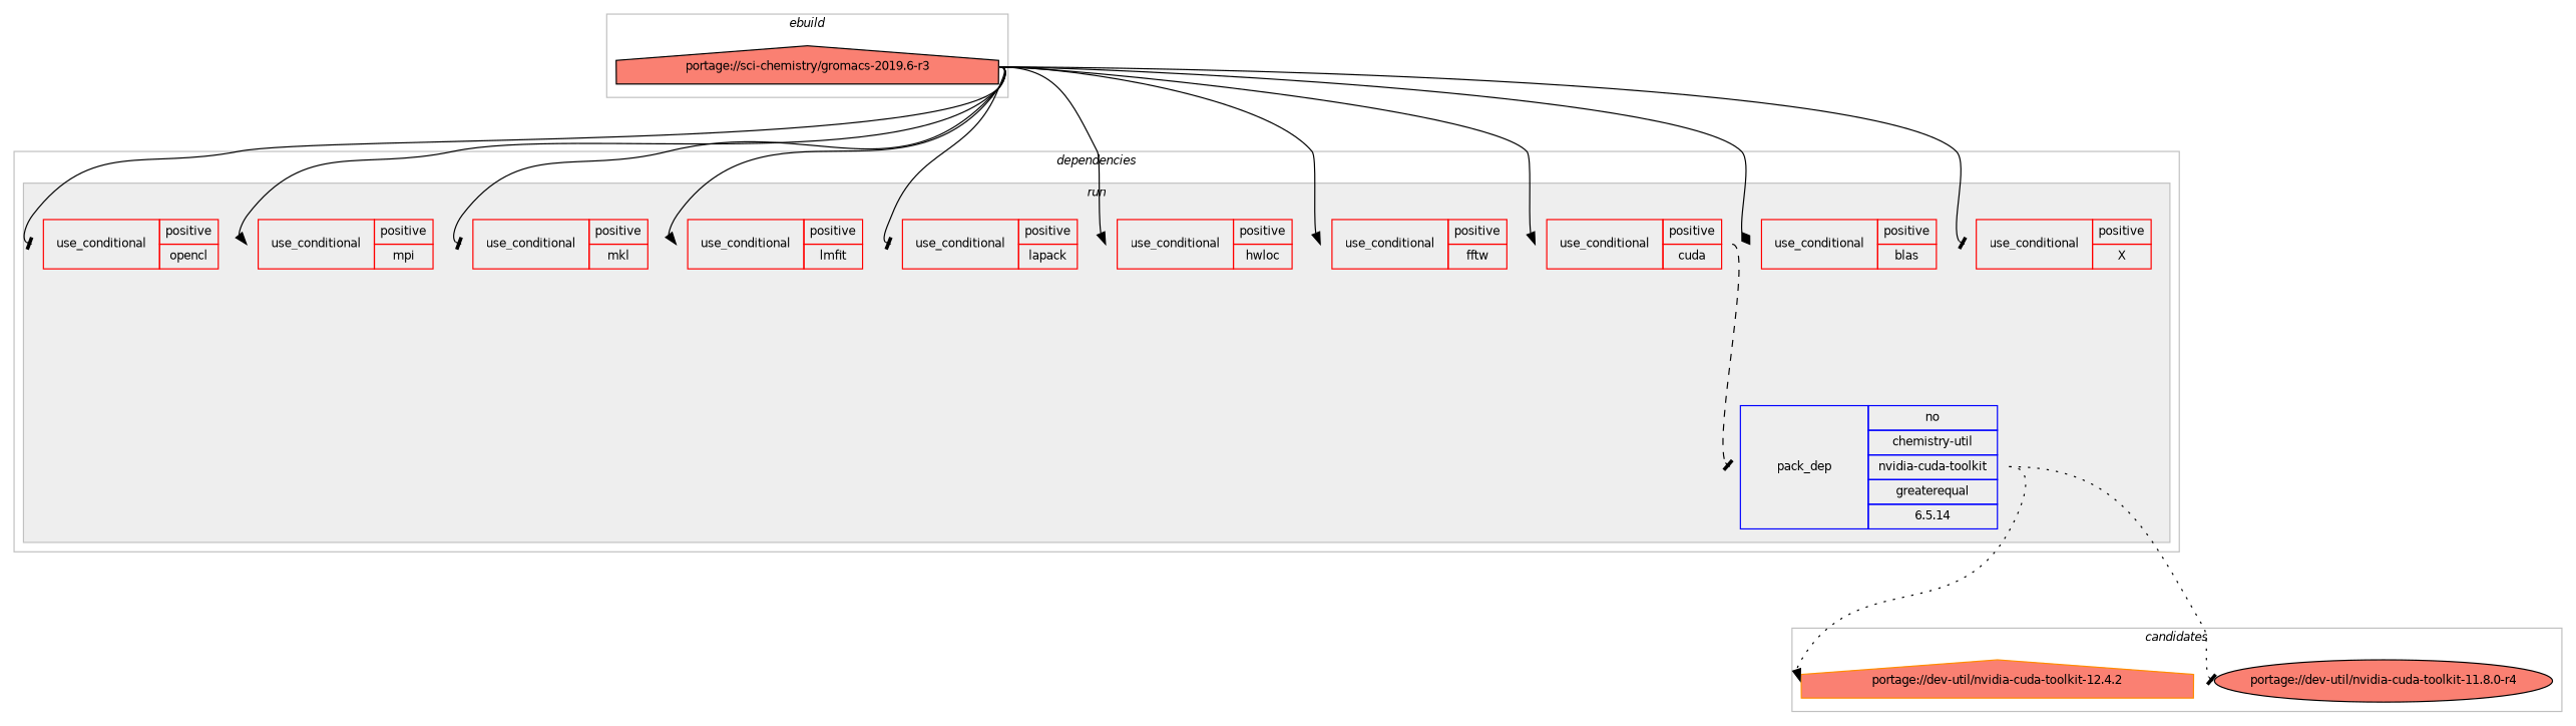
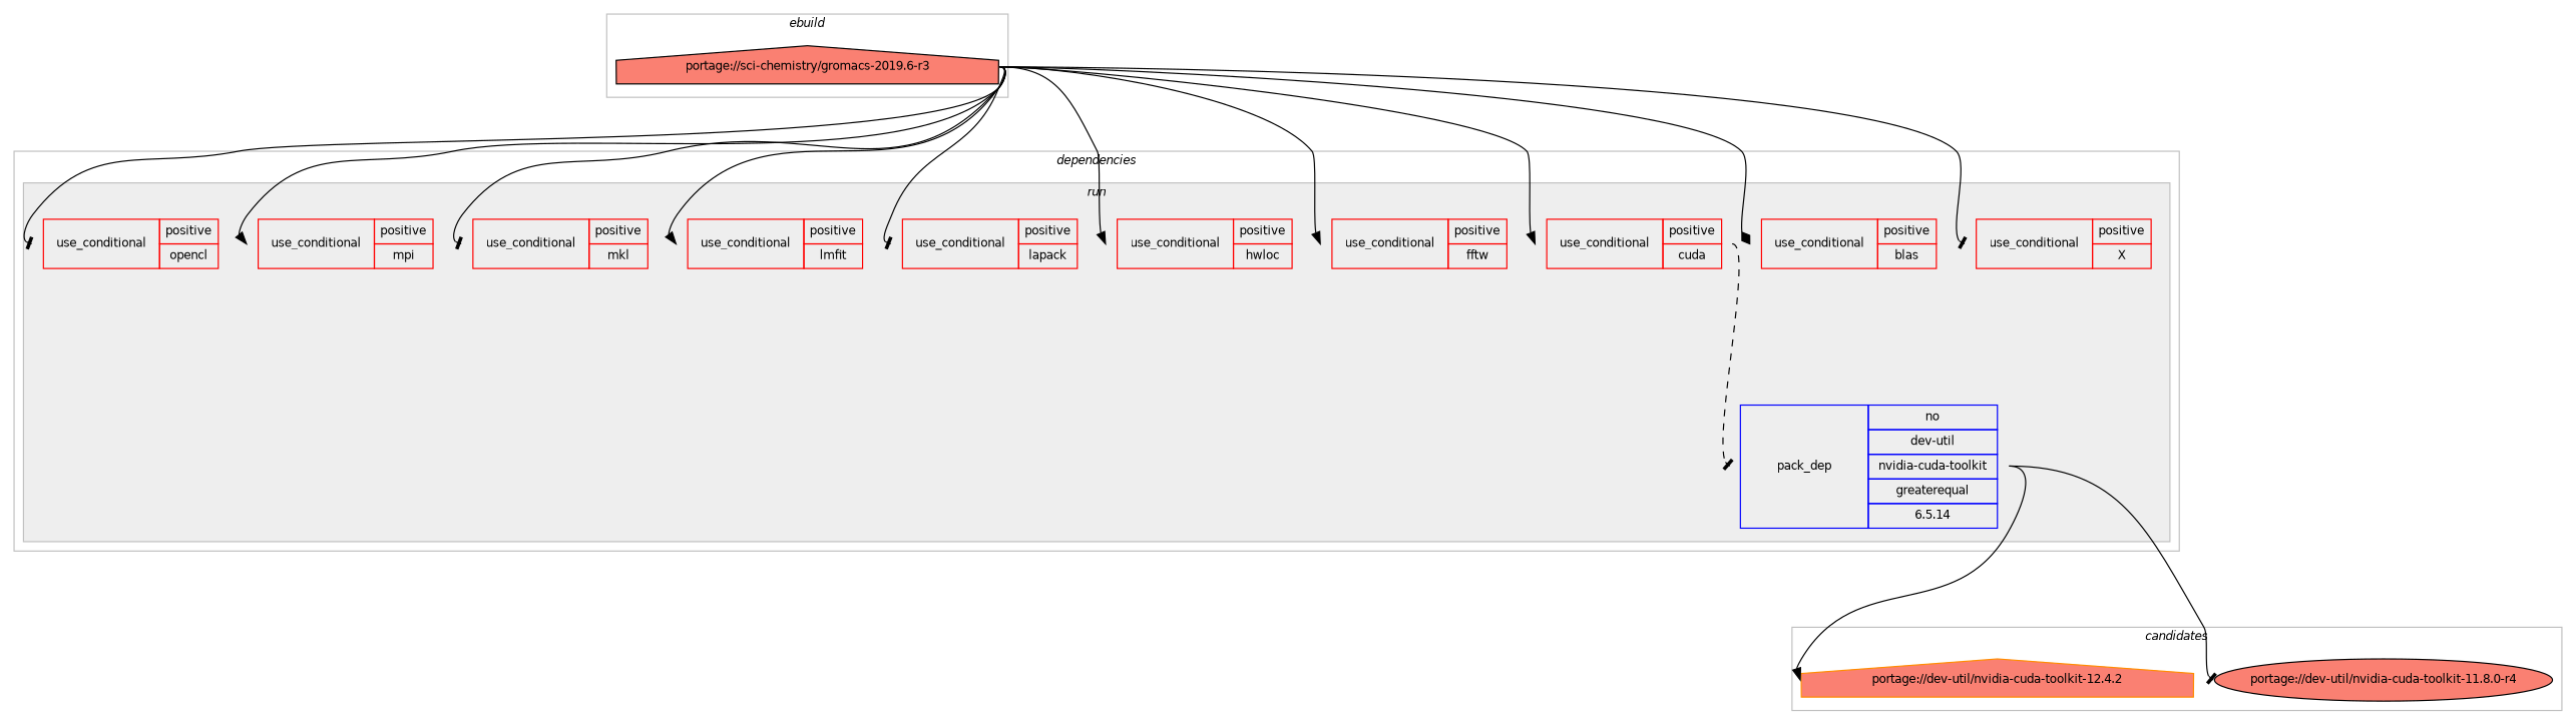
  digraph {
    compound=true
    concentrate=true
    fontname="DejaVu Sans"
    fontsize=10
    newrank=true
    rankdir=TB
    ranksep=1.5
    node [color=red fontname="DejaVu Sans" fontsize=10 shape=none]
    edge [arrowhead=tee fontname="DejaVu Sans" headport=w style=solid tailport=e weight=20]
    n1 [color=black fillcolor=salmon label="portage://sci-chemistry/gromacs-2019.6-r3" shape=house style=filled width=4]
    n2 [label=<<TABLE BORDER="0" CELLBORDER="1" CELLSPACING="0" CELLPADDING="4"><TR><TD ROWSPAN="3" CELLPADDING="10">use_conditional</TD></TR><TR><TD>positive</TD></TR><TR><TD>X</TD></TR></TABLE>>]
    n3 [label=<<TABLE BORDER="0" CELLBORDER="1" CELLSPACING="0" CELLPADDING="4"><TR><TD ROWSPAN="3" CELLPADDING="10">use_conditional</TD></TR><TR><TD>positive</TD></TR><TR><TD>blas</TD></TR></TABLE>>]
-   n4 [color=blue label=<<TABLE BORDER="0" CELLBORDER="1" CELLSPACING="0" CELLPADDING="4" WIDTH="220"><TR><TD ROWSPAN="6" CELLPADDING="30">pack_dep</TD></TR><TR><TD WIDTH="110">no</TD></TR><TR><TD>chemistry-util</TD></TR><TR><TD>nvidia-cuda-toolkit</TD></TR><TR><TD>greaterequal</TD></TR><TR><TD>6.5.14</TD></TR></TABLE>>]
+   n4 [color=blue label=<<TABLE BORDER="0" CELLBORDER="1" CELLSPACING="0" CELLPADDING="4" WIDTH="220"><TR><TD ROWSPAN="6" CELLPADDING="30">pack_dep</TD></TR><TR><TD WIDTH="110">no</TD></TR><TR><TD>dev-util</TD></TR><TR><TD>nvidia-cuda-toolkit</TD></TR><TR><TD>greaterequal</TD></TR><TR><TD>6.5.14</TD></TR></TABLE>>]
    n5 [label=<<TABLE BORDER="0" CELLBORDER="1" CELLSPACING="0" CELLPADDING="4"><TR><TD ROWSPAN="3" CELLPADDING="10">use_conditional</TD></TR><TR><TD>positive</TD></TR><TR><TD>cuda</TD></TR></TABLE>>]
    n6 [label=<<TABLE BORDER="0" CELLBORDER="1" CELLSPACING="0" CELLPADDING="4"><TR><TD ROWSPAN="3" CELLPADDING="10">use_conditional</TD></TR><TR><TD>positive</TD></TR><TR><TD>fftw</TD></TR></TABLE>>]
    n7 [label=<<TABLE BORDER="0" CELLBORDER="1" CELLSPACING="0" CELLPADDING="4"><TR><TD ROWSPAN="3" CELLPADDING="10">use_conditional</TD></TR><TR><TD>positive</TD></TR><TR><TD>hwloc</TD></TR></TABLE>>]
    n8 [label=<<TABLE BORDER="0" CELLBORDER="1" CELLSPACING="0" CELLPADDING="4"><TR><TD ROWSPAN="3" CELLPADDING="10">use_conditional</TD></TR><TR><TD>positive</TD></TR><TR><TD>lapack</TD></TR></TABLE>>]
    n9 [label=<<TABLE BORDER="0" CELLBORDER="1" CELLSPACING="0" CELLPADDING="4"><TR><TD ROWSPAN="3" CELLPADDING="10">use_conditional</TD></TR><TR><TD>positive</TD></TR><TR><TD>lmfit</TD></TR></TABLE>>]
    n10 [label=<<TABLE BORDER="0" CELLBORDER="1" CELLSPACING="0" CELLPADDING="4"><TR><TD ROWSPAN="3" CELLPADDING="10">use_conditional</TD></TR><TR><TD>positive</TD></TR><TR><TD>mkl</TD></TR></TABLE>>]
    n11 [label=<<TABLE BORDER="0" CELLBORDER="1" CELLSPACING="0" CELLPADDING="4"><TR><TD ROWSPAN="3" CELLPADDING="10">use_conditional</TD></TR><TR><TD>positive</TD></TR><TR><TD>mpi</TD></TR></TABLE>>]
    n12 [label=<<TABLE BORDER="0" CELLBORDER="1" CELLSPACING="0" CELLPADDING="4"><TR><TD ROWSPAN="3" CELLPADDING="10">use_conditional</TD></TR><TR><TD>positive</TD></TR><TR><TD>opencl</TD></TR></TABLE>>]
    n13 [color=black fillcolor=salmon label="portage://dev-util/nvidia-cuda-toolkit-11.8.0-r4" shape=ellipse style=filled width=4]
    n14 [color=darkorange fillcolor=salmon label="portage://dev-util/nvidia-cuda-toolkit-12.4.2" shape=house style=filled width=4]
    subgraph cluster_1 {
      color=gray
      label=<<i>ebuild</i>>
      rank=same
      n1
    }
    subgraph cluster_2 {
      color=gray
      label=<<i>dependencies</i>>
      subgraph cluster_3 {
        color=gray
        fillcolor="#eeeeee"
        label=<<i>compile</i>>
        style=filled
      }
      subgraph cluster_4 {
        color=gray
        fillcolor="#eeeeee"
        label=<<i>compile and run</i>>
        style=filled
      }
      subgraph cluster_5 {
        color=gray
        fillcolor="#eeeeee"
        label=<<i>run</i>>
        style=filled
        subgraph sub_6 {
          color=gray
          fillcolor="#eeeeee"
          label=<<i>run</i>>
          style=filled
          n2
        }
        subgraph sub_7 {
          color=gray
          fillcolor="#eeeeee"
          label=<<i>run</i>>
          style=filled
          n3
        }
        subgraph sub_8 {
          color=gray
          fillcolor="#eeeeee"
          label=<<i>run</i>>
          style=filled
          n5
          subgraph sub_9 {
            color=gray
            fillcolor="#eeeeee"
            label=<<i>run</i>>
            style=filled
            n4
          }
        }
        subgraph sub_10 {
          color=gray
          fillcolor="#eeeeee"
          label=<<i>run</i>>
          style=filled
          n6
        }
        subgraph sub_11 {
          color=gray
          fillcolor="#eeeeee"
          label=<<i>run</i>>
          style=filled
          n7
        }
        subgraph sub_12 {
          color=gray
          fillcolor="#eeeeee"
          label=<<i>run</i>>
          style=filled
          n8
        }
        subgraph sub_13 {
          color=gray
          fillcolor="#eeeeee"
          label=<<i>run</i>>
          style=filled
          n9
        }
        subgraph sub_14 {
          color=gray
          fillcolor="#eeeeee"
          label=<<i>run</i>>
          style=filled
          n10
        }
        subgraph sub_15 {
          color=gray
          fillcolor="#eeeeee"
          label=<<i>run</i>>
          style=filled
          n11
        }
        subgraph sub_16 {
          color=gray
          fillcolor="#eeeeee"
          label=<<i>run</i>>
          style=filled
          n12
        }
      }
    }
    subgraph cluster_17 {
      color=gray
      label=<<i>candidates</i>>
      rank=same
      subgraph sub_18 {
        color=black
        label=<<i>candidates</i>>
        nodesep=1
        rank=same
        n13
        n14
      }
    }
    n1 -> n2
    n1 -> n3 [arrowhead=diamond]
    n1 -> n5 [arrowhead=normal]
    n1 -> n6 [arrowhead=normal]
    n1 -> n7 [arrowhead=normal]
    n1 -> n8
    n1 -> n9 [arrowhead=normal]
    n1 -> n10
    n1 -> n11 [arrowhead=normal]
    n1 -> n12
-   n4 -> n13 [style=dotted weight=100]
-   n4 -> n14 [arrowhead=normal style=dotted weight=100]
+   n4 -> n13 [weight=100]
+   n4 -> n14 [arrowhead=normal weight=100]
    n5 -> n4 [style=dashed]
  }
